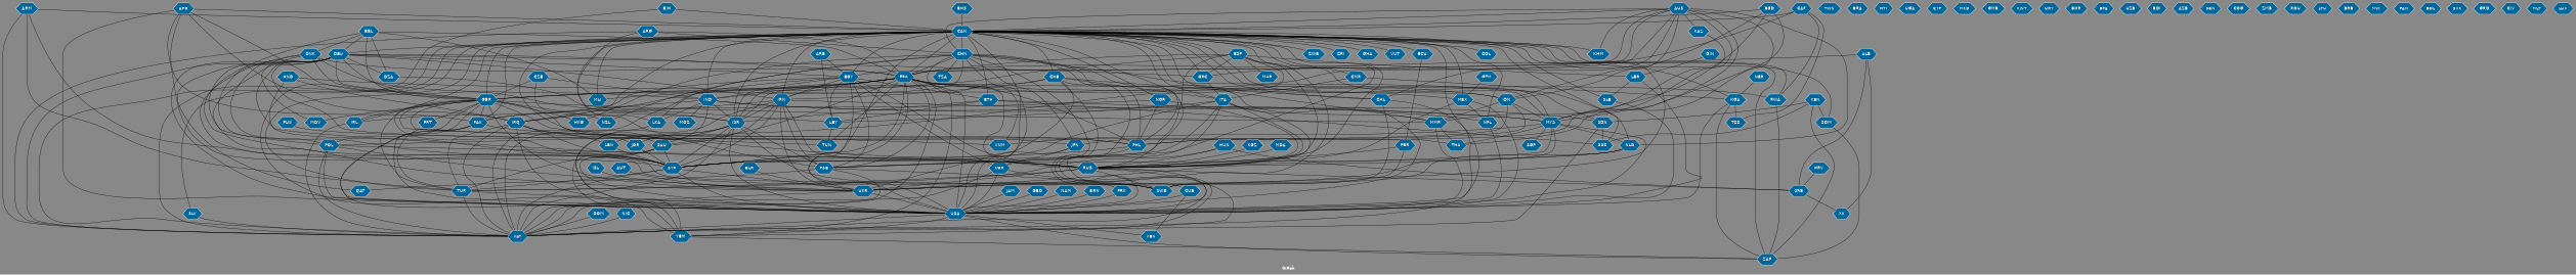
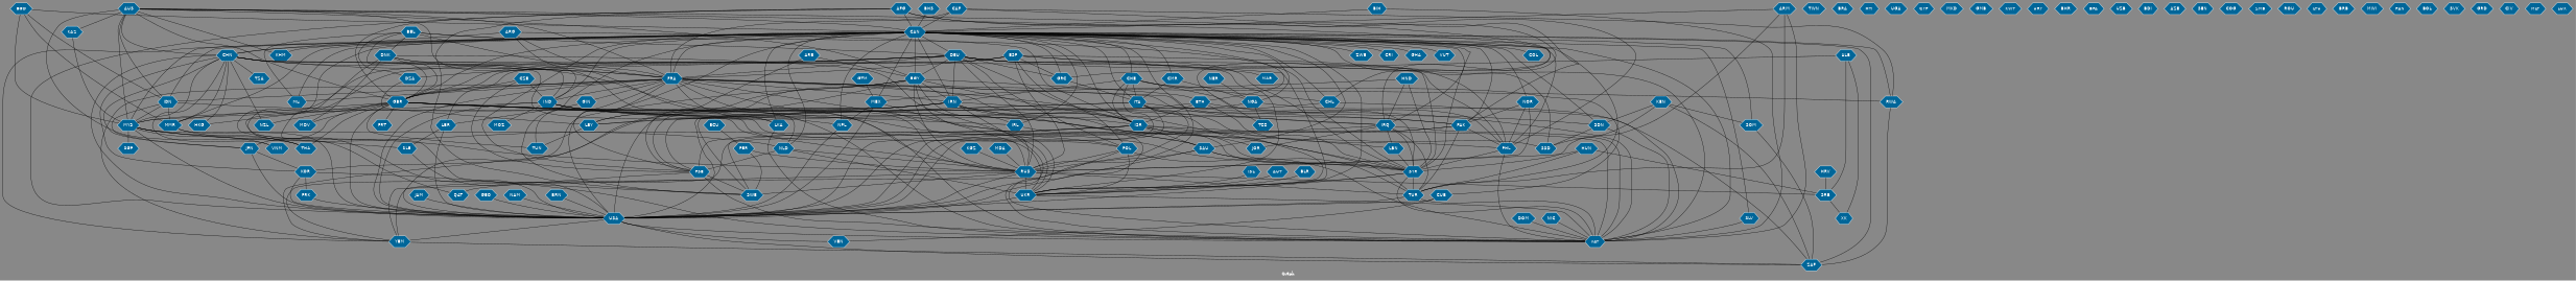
  graph {
    bgcolor="#888888"
    fontcolor=white
    fontsize=12
    label="Graph"
    node [color=white fillcolor="#006699" fontcolor=white fontname=Helvetica shape=hexagon style=filled]
    edge [arrowhead=open color=black fontcolor=white fontname=Courier fontsize=12 weight=1]
    n1 [label=UKR]
    n2 [label=USA]
    n3 [label=VAT]
    n4 [label=YEM]
    n5 [label=ZAF]
    n6 [label=VEN]
    n7 [label=CAN]
    n8 [label=NGA]
    n9 [label=PHL]
    n10 [label=ETH]
    n11 [label=LKA]
    n12 [label=IND]
    n13 [label=GBR]
    n14 [label=SYR]
    n15 [label=TUR]
    n16 [label=RUS]
    n17 [label=DEU]
    n18 [label=IRN]
    n19 [label=SAU]
    n20 [label=ITA]
    n21 [label=ISR]
    n22 [label=PSE]
    n23 [label=PAK]
    n24 [label=FRA]
    n25 [label=IRQ]
    n26 [label=EGY]
    n27 [label=SOM]
    n28 [label=MEX]
    n29 [label=NPL]
    n30 [label=CHN]
    n31 [label=MYS]
    n32 [label=CHL]
    n33 [label=NLD]
    n34 [label=GRC]
    n35 [label=SWE]
    n36 [label=IDN]
    n37 [label=SLE]
    n38 [label=COL]
    n39 [label=SSD]
    n40 [label=SDN]
    n41 [label=MMR]
    n42 [label=RWA]
    n43 [label=CMR]
    n44 [label=KHM]
    n45 [label=IRL]
    n46 [label=NOR]
    n47 [label=SLV]
    n48 [label=CHE]
    n49 [label=ZWE]
    n50 [label=ECU]
    n51 [label=MLI]
    n52 [label=CRI]
    n53 [label=GHA]
    n54 [label=VUT]
    n55 [label=TCD]
    n56 [label=LBY]
    n57 [label=MOZ]
    n58 [label=POL]
    n59 [label=JPN]
    n60 [label=HKG]
    n61 [label=THA]
    n62 [label=TUN]
    n63 [label=NZL]
    n64 [label=PRT]
    n65 [label=MDV]
    n66 [label=SRB]
    n67 [label=QAT]
    n68 [label=DZA]
    n69 [label=JOR]
    n70 [label=LBN]
    n71 [label=GIN]
    n72 [label=KOR]
    n73 [label=CUB]
    n74 [label=VNM]
    n75 [label=TZA]
    n76 [label=SGP]
    n77 [label=PER]
    n78 [label=ARM]
    n79 [label=XK]
    n80 [label=NER]
    n81 [label=TWN]
    n82 [label=AFG]
    n83 [label=LBR]
    n84 [label=PRK]
    n85 [label=HND]
    n86 [label=ESP]
    n87 [label=MAR]
    n88 [label=BEL]
    n89 [label=DNK]
    n90 [label=ISL]
    n91 [label=BRA]
    n92 [label=AUS]
    n93 [label=KAZ]
    n94 [label=HTI]
    n95 [label=UGA]
    n96 [label=ARG]
    n97 [label=KEN]
    n98 [label=CYP]
    n99 [label=BGD]
    n100 [label=JAM]
    n101 [label=MKD]
    n102 [label=GMB]
    n103 [label=AUT]
    n104 [label=HUN]
    n105 [label=GEO]
    n106 [label=BIH]
    n107 [label=KWT]
    n108 [label=CAF]
    n109 [label=KGZ]
    n110 [label=URY]
    n111 [label=BHS]
    n112 [label=CZE]
    n113 [label=GTM]
    n114 [label=BHR]
    n115 [label=NAM]
    n116 [label=BFA]
-   n117 [label=PLW]
    n118 [label=DOM]
    n119 [label=UZB]
    n120 [label=BDI]
    n121 [label=AZE]
    n122 [label=SEN]
    n123 [label=COG]
    n124 [label=ALB]
    n125 [label=ARE]
    n126 [label=BLR]
    n127 [label=ZMB]
    n128 [label=ROU]
    n129 [label=LTU]
    n130 [label=BRB]
    n131 [label=MWI]
    n132 [label=MDA]
    n133 [label=PAN]
    n134 [label=NIC]
    n135 [label=HRV]
    n136 [label=BOL]
    n137 [label=SVK]
    n138 [label=GRD]
    n139 [label=CIV]
    n140 [label=MLT]
    n141 [label=LUX]
    n142 [label=BRN]
    n1 -- n2 [weight=13]
    n1 -- n3
    n2 -- n3
    n2 -- n4 [weight=2]
    n2 -- n5
    n2 -- n6
    n4 -- n5
    n7 -- n1 [weight=14]
    n7 -- n2 [weight=19]
    n7 -- n3 [weight=6]
    n7 -- n4
    n7 -- n5
    n7 -- n8
    n7 -- n9
    n7 -- n10
    n7 -- n11
    n7 -- n12 [weight=7]
    n7 -- n13 [weight=12]
    n7 -- n14 [weight=11]
    n7 -- n15 [weight=7]
    n7 -- n16 [weight=12]
    n7 -- n17
    n7 -- n18 [weight=4]
    n7 -- n19 [weight=3]
    n7 -- n20 [weight=4]
    n7 -- n21 [weight=8]
    n7 -- n22 [weight=3]
    n7 -- n23 [weight=4]
    n7 -- n24 [weight=5]
    n7 -- n25 [weight=6]
    n7 -- n26 [weight=44]
    n7 -- n27 [weight=3]
    n7 -- n28 [weight=6]
    n7 -- n29 [weight=15]
    n7 -- n30 [weight=4]
    n7 -- n31 [weight=13]
    n7 -- n32 [weight=4]
    n7 -- n33 [weight=2]
    n7 -- n34 [weight=2]
    n7 -- n35
    n7 -- n36 [weight=3]
    n7 -- n37 [weight=3]
    n7 -- n38
    n7 -- n39
    n7 -- n40
    n7 -- n41
    n7 -- n42 [weight=3]
    n7 -- n43 [weight=4]
    n7 -- n44
    n7 -- n45
    n7 -- n46
    n7 -- n47
    n7 -- n48
    n7 -- n49
-   n7 -- n50
    n7 -- n51 [weight=3]
    n7 -- n52
    n7 -- n53
    n7 -- n54
    n8 -- n2 [weight=3]
    n8 -- n5
    n8 -- n55
    n9 -- n3 [weight=3]
    n9 -- n14
    n10 -- n21
    n10 -- n39 [weight=3]
    n10 -- n40 [weight=3]
    n10 -- n56 [weight=2]
    n11 -- n3 [weight=3]
    n12 -- n2 [weight=5]
    n12 -- n11 [weight=2]
    n12 -- n21
    n12 -- n23 [weight=16]
    n12 -- n29
    n12 -- n31 [weight=7]
    n12 -- n57
    n13 -- n1 [weight=2]
    n13 -- n2 [weight=5]
    n13 -- n14 [weight=3]
    n13 -- n15 [weight=3]
    n13 -- n16 [weight=6]
    n13 -- n23
    n13 -- n41
    n13 -- n45
    n13 -- n58
    n13 -- n59
    n13 -- n60 [weight=3]
    n13 -- n61 [weight=4]
    n13 -- n62
    n13 -- n63
    n13 -- n64 [weight=3]
    n13 -- n65
    n14 -- n1
    n14 -- n2 [weight=3]
    n14 -- n3 [weight=3]
    n14 -- n15 [weight=20]
    n15 -- n2
    n15 -- n3 [weight=4]
    n16 -- n1 [weight=233]
    n16 -- n2 [weight=13]
    n16 -- n4
    n16 -- n15 [weight=2]
    n16 -- n35
    n16 -- n66 [weight=2]
    n17 -- n1 [weight=7]
    n17 -- n2 [weight=3]
    n17 -- n3
    n17 -- n9
    n17 -- n13 [weight=5]
    n17 -- n14
    n17 -- n16 [weight=6]
    n17 -- n18
    n17 -- n21
    n17 -- n24 [weight=8]
    n17 -- n26 [weight=2]
    n17 -- n34 [weight=3]
    n17 -- n58
    n17 -- n67
    n17 -- n68
    n18 -- n2 [weight=12]
    n18 -- n4 [weight=2]
    n18 -- n14 [weight=4]
    n18 -- n16 [weight=4]
    n18 -- n19 [weight=3]
    n18 -- n21 [weight=12]
    n18 -- n22
    n18 -- n25 [weight=5]
    n18 -- n31 [weight=2]
    n19 -- n2 [weight=2]
    n19 -- n4 [weight=11]
    n19 -- n14
    n19 -- n15
    n20 -- n1
    n20 -- n2 [weight=3]
    n20 -- n3 [weight=4]
    n20 -- n14
    n20 -- n16 [weight=2]
    n20 -- n22
    n20 -- n56 [weight=3]
    n21 -- n2 [weight=8]
    n21 -- n3 [weight=5]
    n21 -- n14 [weight=7]
    n21 -- n19
    n21 -- n22 [weight=176]
    n21 -- n35
    n21 -- n69 [weight=2]
    n21 -- n70 [weight=4]
    n22 -- n3 [weight=5]
    n22 -- n35 [weight=3]
    n22 -- n67
    n23 -- n2 [weight=2]
    n23 -- n4
    n23 -- n9
    n23 -- n15
    n24 -- n1 [weight=4]
    n24 -- n2 [weight=8]
    n24 -- n3 [weight=3]
    n24 -- n4 [weight=2]
    n24 -- n9
    n24 -- n12 [weight=2]
    n24 -- n13 [weight=3]
    n24 -- n14 [weight=3]
    n24 -- n16 [weight=4]
    n24 -- n18
    n24 -- n19
    n24 -- n21 [weight=2]
    n24 -- n22 [weight=4]
    n24 -- n25
    n24 -- n36
    n24 -- n42 [weight=2]
    n24 -- n51 [weight=2]
    n24 -- n62
+   n24 -- n71
    n25 -- n2 [weight=12]
    n25 -- n3 [weight=3]
    n25 -- n14 [weight=12]
    n25 -- n15 [weight=2]
    n25 -- n69
    n25 -- n70
    n26 -- n2 [weight=2]
    n26 -- n3
    n26 -- n10
    n26 -- n16
    n26 -- n18
    n26 -- n21 [weight=11]
    n26 -- n22 [weight=15]
    n26 -- n45
    n26 -- n56 [weight=5]
    n26 -- n72 [weight=2]
    n27 -- n5
    n28 -- n2 [weight=4]
    n28 -- n16
    n28 -- n29 [weight=2]
    n29 -- n2
    n30 -- n2 [weight=4]
    n30 -- n9 [weight=3]
    n30 -- n11 [weight=2]
    n30 -- n12 [weight=11]
    n30 -- n16 [weight=4]
    n30 -- n24 [weight=2]
    n30 -- n31 [weight=8]
    n30 -- n41
    n30 -- n59 [weight=2]
    n30 -- n60 [weight=9]
    n30 -- n63
    n30 -- n72
    n30 -- n74
    n30 -- n75
    n31 -- n1 [weight=9]
    n31 -- n2 [weight=2]
    n31 -- n16 [weight=2]
    n31 -- n33
    n31 -- n61
    n31 -- n74 [weight=2]
    n31 -- n76
    n32 -- n3
    n32 -- n35
    n33 -- n1 [weight=4]
    n33 -- n16
    n33 -- n22
    n34 -- n20 [weight=2]
    n36 -- n9
    n36 -- n31
    n36 -- n41
    n36 -- n59
    n37 -- n2
    n40 -- n3
    n40 -- n39 [weight=41]
    n41 -- n2
    n41 -- n61
    n42 -- n5 [weight=2]
    n43 -- n8 [weight=2]
    n43 -- n20 [weight=4]
    n45 -- n3
    n46 -- n9
    n46 -- n16
    n46 -- n23
    n47 -- n3 [weight=2]
    n48 -- n2 [weight=3]
    n48 -- n14
    n48 -- n18
    n48 -- n20
    n48 -- n21
    n48 -- n32
    n48 -- n73
    n50 -- n77
    n56 -- n62 [weight=3]
    n58 -- n1
    n58 -- n2 [weight=3]
    n58 -- n3
    n58 -- n16 [weight=4]
    n59 -- n2 [weight=4]
    n59 -- n72
    n66 -- n79
    n68 -- n56
-   n69 -- n14 [weight=3]
    n70 -- n14 [weight=7]
    n71 -- n83
    n72 -- n2
    n72 -- n3
    n72 -- n84 [weight=4]
    n73 -- n2 [weight=8]
    n73 -- n6
    n77 -- n16
    n77 -- n35
    n78 -- n3 [weight=4]
    n78 -- n7
    n78 -- n14
    n78 -- n15 [weight=3]
    n80 -- n8
    n82 -- n2 [weight=13]
    n82 -- n7 [weight=14]
    n82 -- n13
    n82 -- n23
    n82 -- n25 [weight=3]
    n82 -- n35
    n83 -- n2
    n83 -- n37 [weight=2]
    n84 -- n2 [weight=13]
    n85 -- n14
    n85 -- n25
    n85 -- n28
    n86 -- n1
    n86 -- n13 [weight=2]
    n86 -- n14
    n86 -- n16
    n86 -- n24
    n86 -- n34
    n86 -- n58
    n86 -- n83
    n86 -- n87
    n88 -- n13
    n88 -- n14
    n88 -- n17 [weight=2]
    n88 -- n24 [weight=2]
    n88 -- n51
    n88 -- n68
    n88 -- n89
    n89 -- n12 [weight=3]
    n89 -- n13
    n89 -- n24 [weight=2]
    n89 -- n35
    n89 -- n58
    n89 -- n65
    n90 -- n1
    n92 -- n7 [weight=7]
    n92 -- n9 [weight=2]
    n92 -- n13 [weight=2]
    n92 -- n24
    n92 -- n26 [weight=5]
    n92 -- n30 [weight=3]
    n92 -- n31 [weight=10]
    n92 -- n32
    n92 -- n33 [weight=2]
    n92 -- n36 [weight=3]
    n92 -- n44 [weight=2]
    n92 -- n61 [weight=4]
    n92 -- n93
    n93 -- n31
    n96 -- n3
    n96 -- n21
    n96 -- n24
    n96 -- n30
    n97 -- n5
    n97 -- n27 [weight=5]
    n97 -- n39 [weight=2]
    n97 -- n40 [weight=2]
    n99 -- n7
    n99 -- n31 [weight=3]
    n99 -- n36
    n99 -- n41
    n100 -- n2
    n103 -- n1
    n104 -- n15
    n104 -- n16 [weight=3]
    n104 -- n66
    n105 -- n2
    n106 -- n3
    n106 -- n7
    n108 -- n7
    n108 -- n24 [weight=3]
    n108 -- n42
    n108 -- n55
    n109 -- n16
    n111 -- n7
    n112 -- n12
    n112 -- n13
    n112 -- n22 [weight=3]
    n113 -- n28
    n115 -- n2
-   n117 -- n74
    n118 -- n3
    n124 -- n34
    n124 -- n66 [weight=2]
    n124 -- n79
    n125 -- n26
    n125 -- n56
    n126 -- n1 [weight=2]
    n132 -- n16
    n134 -- n3
    n135 -- n66
    n142 -- n2
  }
